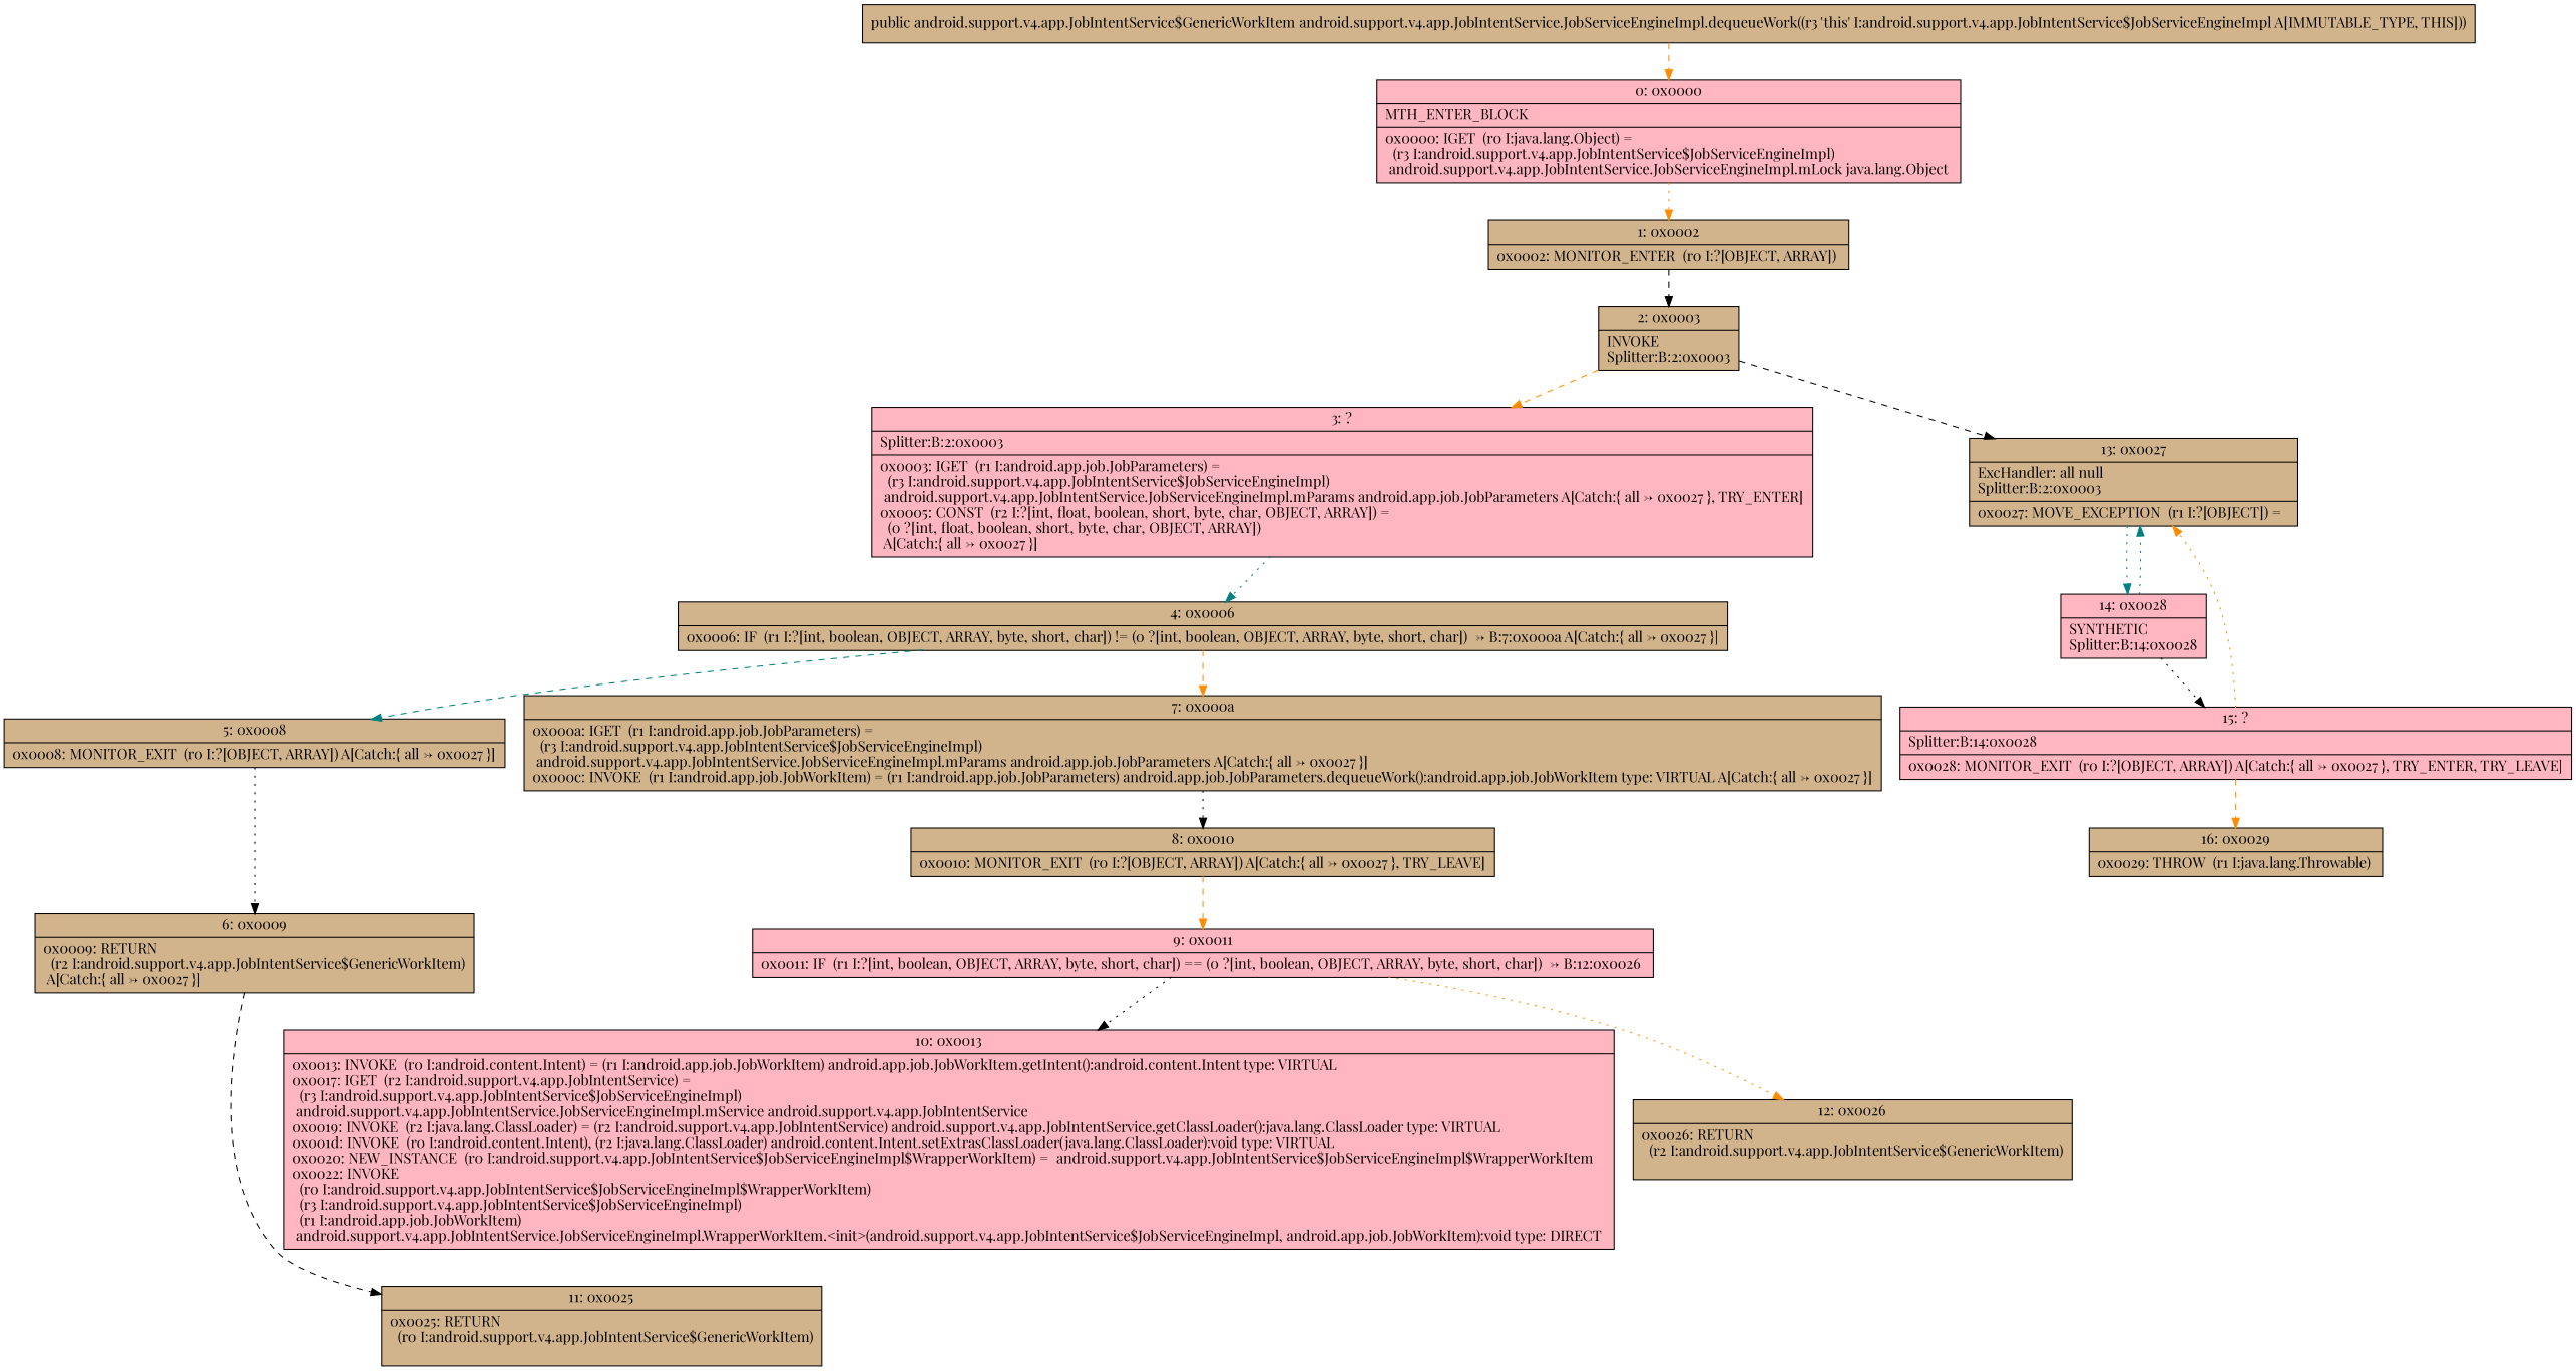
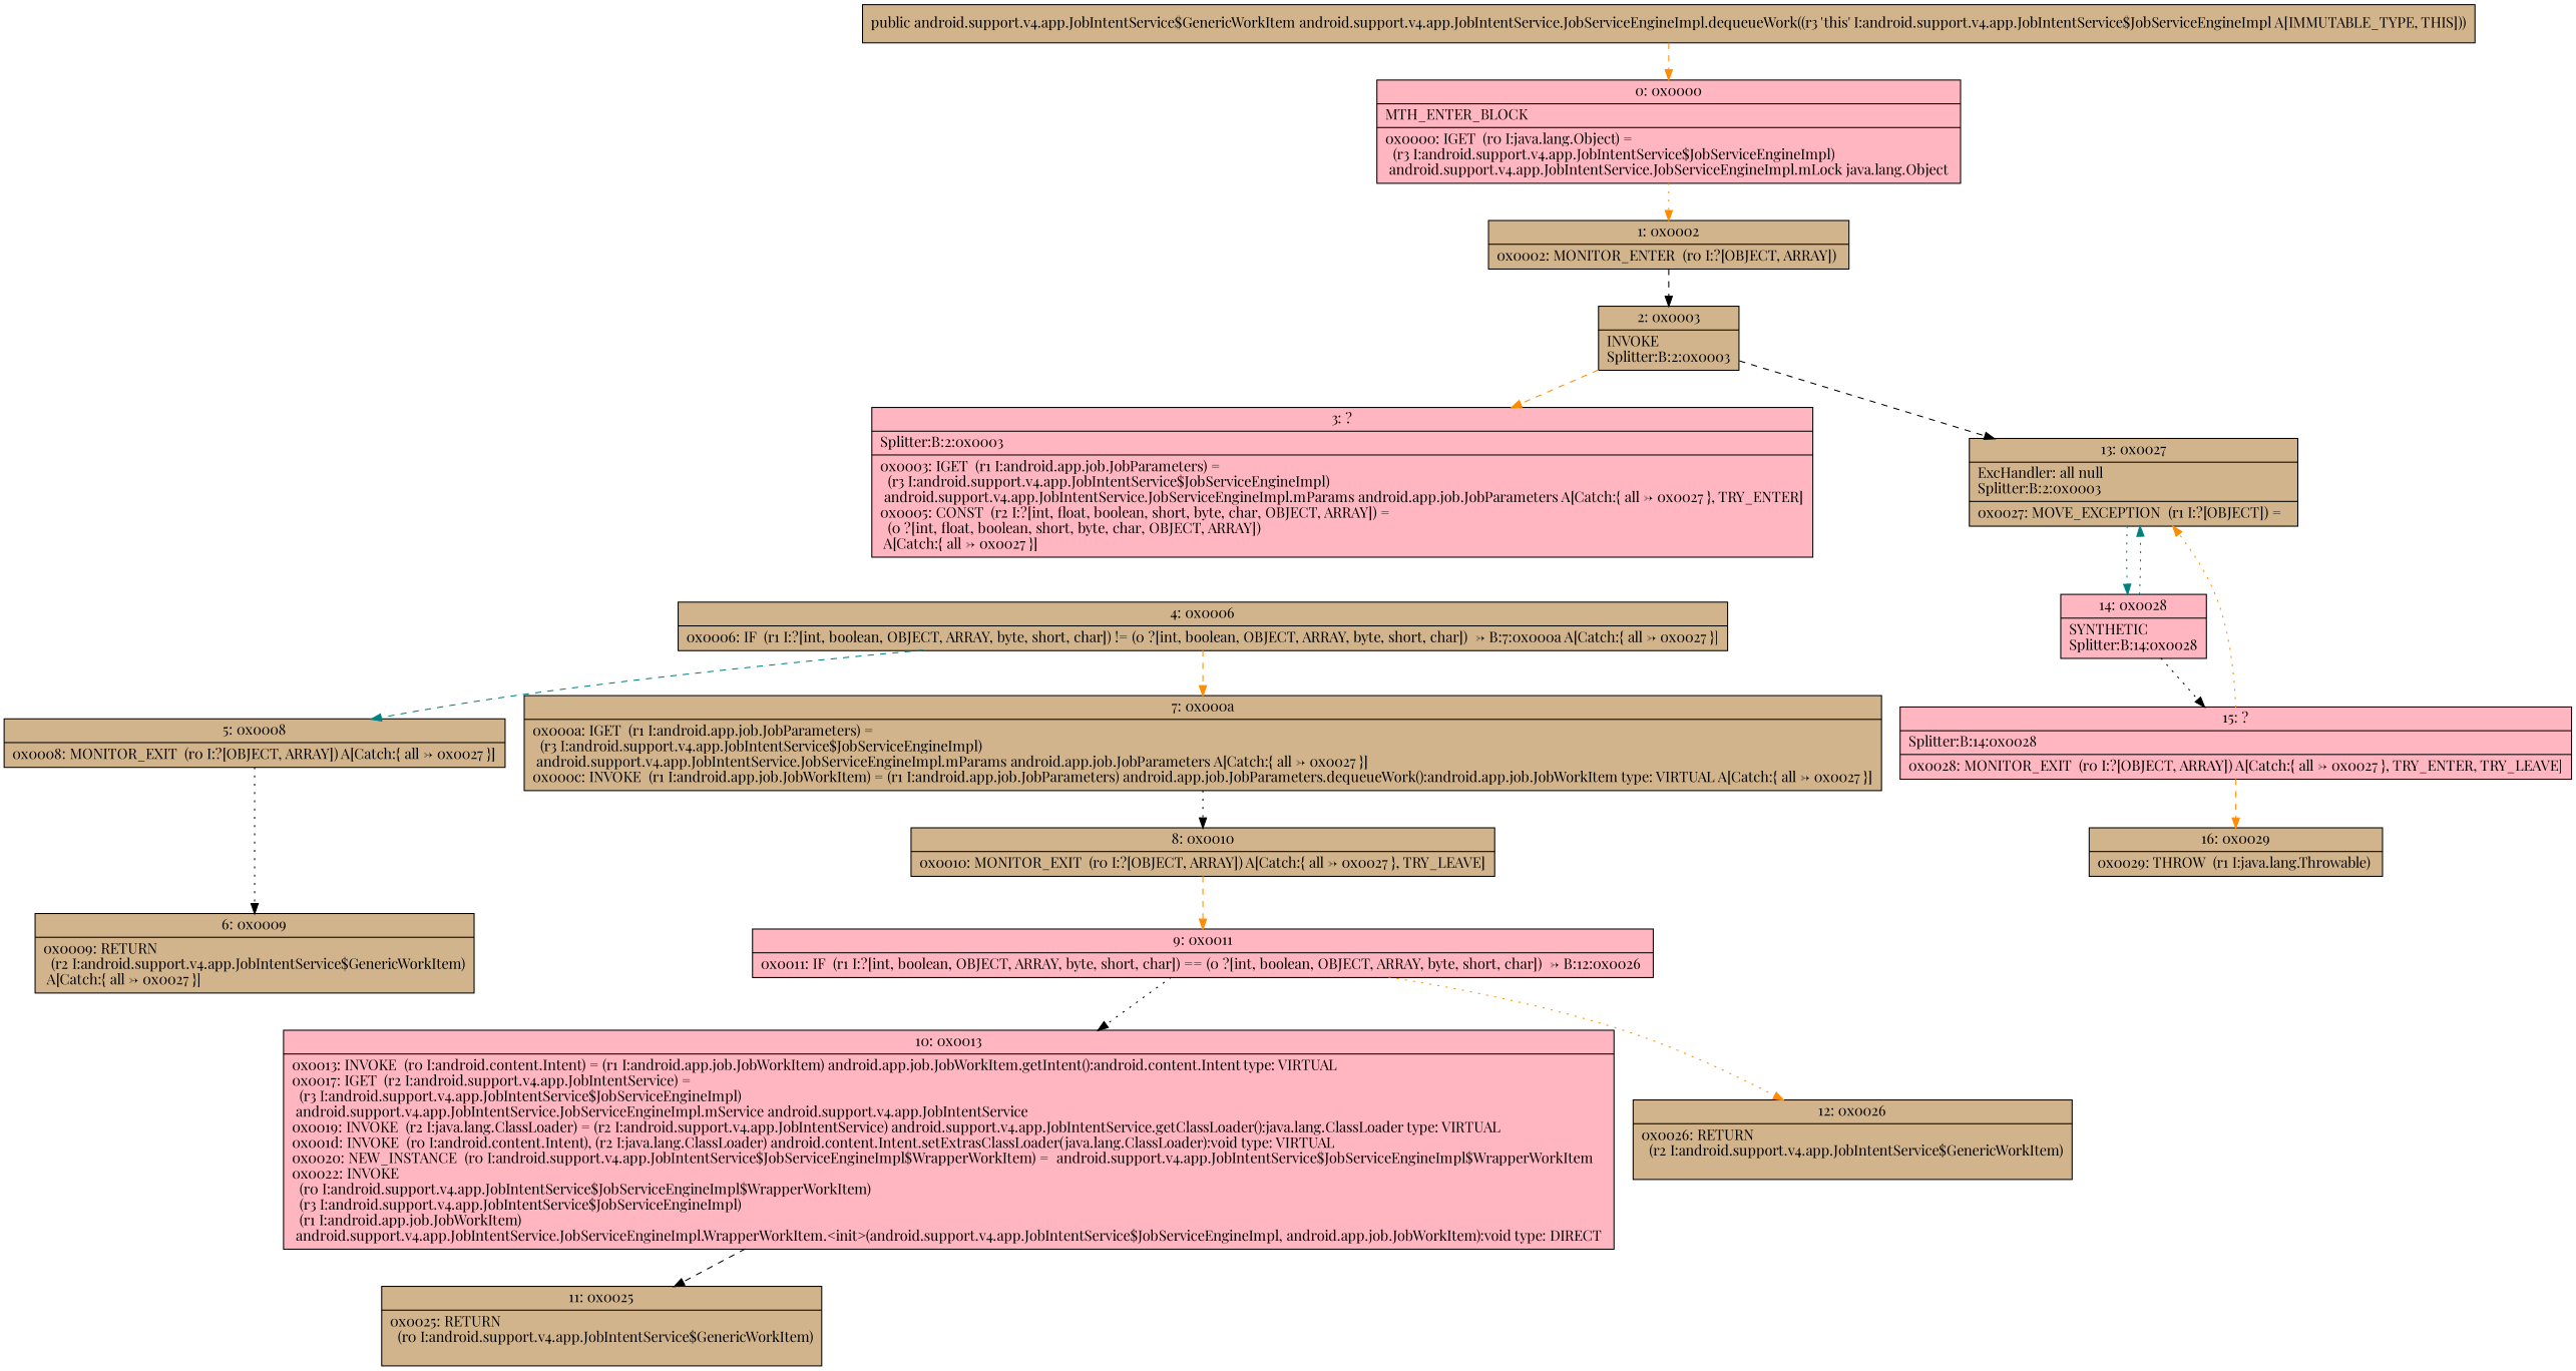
  digraph {
    fontname="Playfair Display"
    node [fillcolor=tan fontname="Playfair Display" shape=record style=filled]
    edge [color=darkorange fontname="Playfair Display" style=dotted]
    n1 [fillcolor=lightpink label="{0\:\ 0x0000|MTH_ENTER_BLOCK\l|0x0000: IGET  (r0 I:java.lang.Object) = \l  (r3 I:android.support.v4.app.JobIntentService$JobServiceEngineImpl)\l android.support.v4.app.JobIntentService.JobServiceEngineImpl.mLock java.lang.Object \l}"]
    n2 [label="{1\:\ 0x0002|0x0002: MONITOR_ENTER  (r0 I:?[OBJECT, ARRAY]) \l}"]
    n3 [label="{2\:\ 0x0003|INVOKE\lSplitter:B:2:0x0003\l}"]
    n4 [fillcolor=lightpink label="{3\:\ ?|Splitter:B:2:0x0003\l|0x0003: IGET  (r1 I:android.app.job.JobParameters) = \l  (r3 I:android.support.v4.app.JobIntentService$JobServiceEngineImpl)\l android.support.v4.app.JobIntentService.JobServiceEngineImpl.mParams android.app.job.JobParameters A[Catch:\{ all \-\> 0x0027 \}, TRY_ENTER]\l0x0005: CONST  (r2 I:?[int, float, boolean, short, byte, char, OBJECT, ARRAY]) = \l  (0 ?[int, float, boolean, short, byte, char, OBJECT, ARRAY])\l A[Catch:\{ all \-\> 0x0027 \}]\l}"]
    n5 [label="{13\:\ 0x0027|ExcHandler: all null\lSplitter:B:2:0x0003\l|0x0027: MOVE_EXCEPTION  (r1 I:?[OBJECT]) =  \l}"]
    n6 [label="{4\:\ 0x0006|0x0006: IF  (r1 I:?[int, boolean, OBJECT, ARRAY, byte, short, char]) != (0 ?[int, boolean, OBJECT, ARRAY, byte, short, char])  \-\> B:7:0x000a A[Catch:\{ all \-\> 0x0027 \}]\l}"]
    n7 [fillcolor=lightpink label="{14\:\ 0x0028|SYNTHETIC\lSplitter:B:14:0x0028\l}"]
    n8 [label="{5\:\ 0x0008|0x0008: MONITOR_EXIT  (r0 I:?[OBJECT, ARRAY]) A[Catch:\{ all \-\> 0x0027 \}]\l}"]
    n9 [label="{7\:\ 0x000a|0x000a: IGET  (r1 I:android.app.job.JobParameters) = \l  (r3 I:android.support.v4.app.JobIntentService$JobServiceEngineImpl)\l android.support.v4.app.JobIntentService.JobServiceEngineImpl.mParams android.app.job.JobParameters A[Catch:\{ all \-\> 0x0027 \}]\l0x000c: INVOKE  (r1 I:android.app.job.JobWorkItem) = (r1 I:android.app.job.JobParameters) android.app.job.JobParameters.dequeueWork():android.app.job.JobWorkItem type: VIRTUAL A[Catch:\{ all \-\> 0x0027 \}]\l}"]
    n10 [label="{6\:\ 0x0009|0x0009: RETURN  \l  (r2 I:android.support.v4.app.JobIntentService$GenericWorkItem)\l A[Catch:\{ all \-\> 0x0027 \}]\l}"]
    n11 [label="{8\:\ 0x0010|0x0010: MONITOR_EXIT  (r0 I:?[OBJECT, ARRAY]) A[Catch:\{ all \-\> 0x0027 \}, TRY_LEAVE]\l}"]
    n12 [fillcolor=lightpink label="{9\:\ 0x0011|0x0011: IF  (r1 I:?[int, boolean, OBJECT, ARRAY, byte, short, char]) == (0 ?[int, boolean, OBJECT, ARRAY, byte, short, char])  \-\> B:12:0x0026 \l}"]
    n13 [fillcolor=lightpink label="{10\:\ 0x0013|0x0013: INVOKE  (r0 I:android.content.Intent) = (r1 I:android.app.job.JobWorkItem) android.app.job.JobWorkItem.getIntent():android.content.Intent type: VIRTUAL \l0x0017: IGET  (r2 I:android.support.v4.app.JobIntentService) = \l  (r3 I:android.support.v4.app.JobIntentService$JobServiceEngineImpl)\l android.support.v4.app.JobIntentService.JobServiceEngineImpl.mService android.support.v4.app.JobIntentService \l0x0019: INVOKE  (r2 I:java.lang.ClassLoader) = (r2 I:android.support.v4.app.JobIntentService) android.support.v4.app.JobIntentService.getClassLoader():java.lang.ClassLoader type: VIRTUAL \l0x001d: INVOKE  (r0 I:android.content.Intent), (r2 I:java.lang.ClassLoader) android.content.Intent.setExtrasClassLoader(java.lang.ClassLoader):void type: VIRTUAL \l0x0020: NEW_INSTANCE  (r0 I:android.support.v4.app.JobIntentService$JobServiceEngineImpl$WrapperWorkItem) =  android.support.v4.app.JobIntentService$JobServiceEngineImpl$WrapperWorkItem \l0x0022: INVOKE  \l  (r0 I:android.support.v4.app.JobIntentService$JobServiceEngineImpl$WrapperWorkItem)\l  (r3 I:android.support.v4.app.JobIntentService$JobServiceEngineImpl)\l  (r1 I:android.app.job.JobWorkItem)\l android.support.v4.app.JobIntentService.JobServiceEngineImpl.WrapperWorkItem.\<init\>(android.support.v4.app.JobIntentService$JobServiceEngineImpl, android.app.job.JobWorkItem):void type: DIRECT \l}"]
    n14 [label="{12\:\ 0x0026|0x0026: RETURN  \l  (r2 I:android.support.v4.app.JobIntentService$GenericWorkItem)\l \l}"]
    n15 [label="{11\:\ 0x0025|0x0025: RETURN  \l  (r0 I:android.support.v4.app.JobIntentService$GenericWorkItem)\l \l}"]
    n16 [fillcolor=lightpink label="{15\:\ ?|Splitter:B:14:0x0028\l|0x0028: MONITOR_EXIT  (r0 I:?[OBJECT, ARRAY]) A[Catch:\{ all \-\> 0x0027 \}, TRY_ENTER, TRY_LEAVE]\l}"]
    n17 [label="{16\:\ 0x0029|0x0029: THROW  (r1 I:java.lang.Throwable) \l}"]
    n18 [label="{public android.support.v4.app.JobIntentService$GenericWorkItem android.support.v4.app.JobIntentService.JobServiceEngineImpl.dequeueWork((r3 'this' I:android.support.v4.app.JobIntentService$JobServiceEngineImpl A[IMMUTABLE_TYPE, THIS])) }"]
    n1 -> n2
    n2 -> n3 [color=black style=dashed]
    n3 -> n4 [style=dashed]
    n3 -> n5 [color=black style=dashed]
-   n4 -> n6 [color=teal]
    n5 -> n7 [color=teal]
    n6 -> n8 [color=teal style=dashed]
    n6 -> n9 [style=dashed]
    n7 -> n5 [color=teal]
    n7 -> n16 [color=black]
    n8 -> n10 [color=black]
    n9 -> n11 [color=black]
    n11 -> n12 [style=dashed]
    n12 -> n13 [color=black]
    n12 -> n14
-   n10 -> n15 [color=black style=dashed]
+   n13 -> n15 [color=black style=dashed]
    n16 -> n5
    n16 -> n17 [style=dashed]
    n18 -> n1 [style=dashed]
  }
